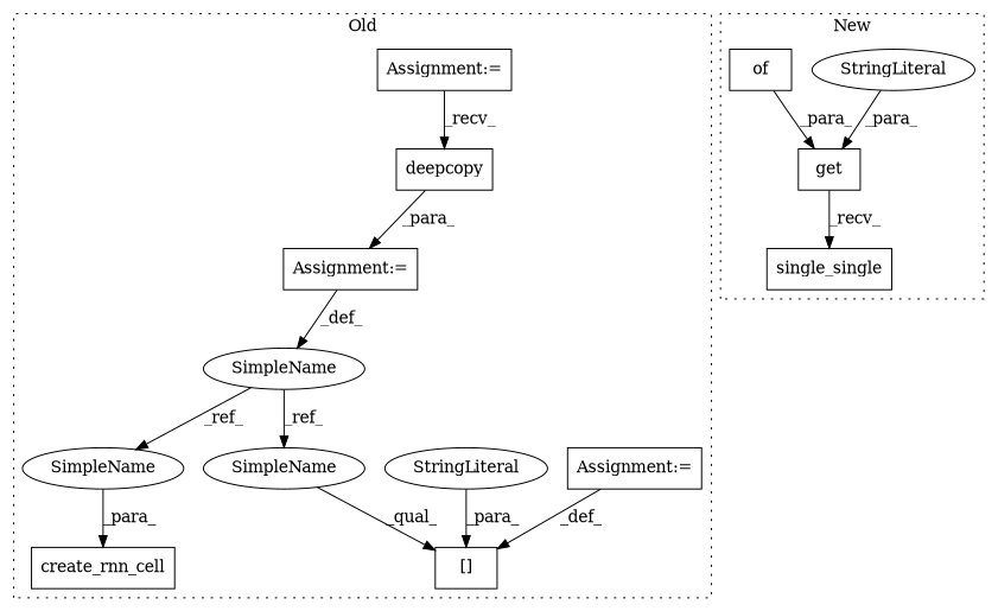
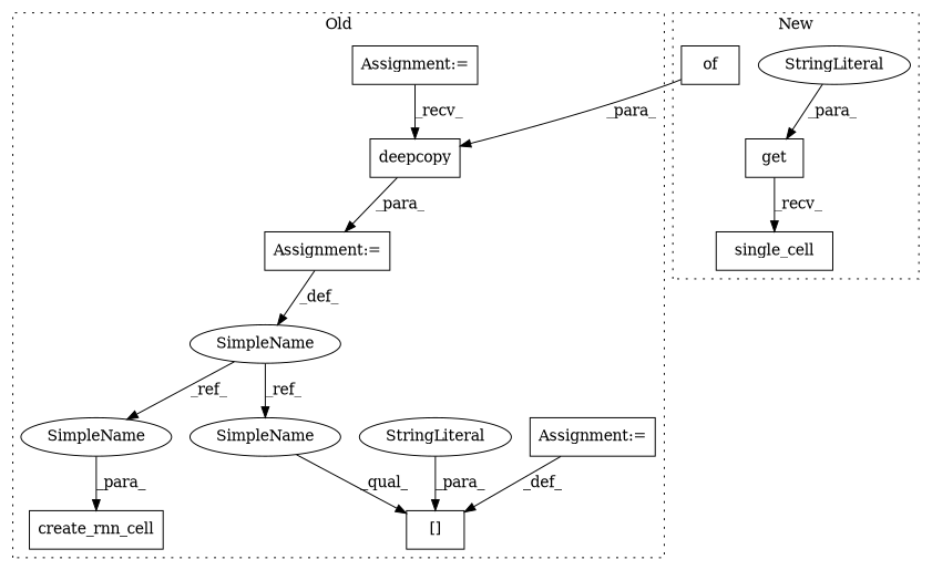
  digraph {
    node [a=32 l=11 shape=box]
    n1 [a=2 l="12,1" label="[]" s="5138,5161"]
    n2 [a=45 label=StringLiteral s=5150 shape=ellipse]
    n3 [a=42 label=SimpleName s=5094 shape=ellipse]
    n4 [l="16,1" label=create_rnn_cell s="5721,5889"]
    n5 [l="9,1" label=deepcopy s="5111,5131"]
    n6 [a=7 l=4 label="Assignment:=" s=4278]
    n7 [a=7 l=1 label="Assignment:=" s=5162]
    n8 [a=7 l=1 label="Assignment:=" s=5105]
    n9 [a=42 label=SimpleName s=5770 shape=ellipse]
    n10 [a=42 label=SimpleName s=5138 shape=ellipse]
-   n11 [l="12,1" label=single_single s="5329,5529"]
+   n11 [l="12,1" label=single_cell s="5329,5529"]
    n12 [l=4 label=of s=5405]
    n13 [l="4,1" label=get s="5378,5409"]
    n14 [a=45 l=18 label=StringLiteral s=5382 shape=ellipse]
    subgraph cluster_1 {
      label=Old
      style=dotted
      n1
      n2
      n3
      n4
      n5
      n6
      n7
      n8
      n9
      n10
    }
    subgraph cluster_2 {
      label=New
      style=dotted
      n11
      n12
      n13
      n14
    }
    n2 -> n1 [label=_para_]
    n3 -> n9 [label=_ref_]
    n3 -> n10 [label=_ref_]
    n5 -> n8 [label=_para_]
    n6 -> n5 [label=_recv_]
    n7 -> n1 [label=_def_]
    n8 -> n3 [label=_def_]
    n9 -> n4 [label=_para_]
    n10 -> n1 [label=_qual_]
-   n12 -> n13 [label=_para_]
+   n12 -> n5 [label=_para_]
    n13 -> n11 [label=_recv_]
    n14 -> n13 [label=_para_]
  }
